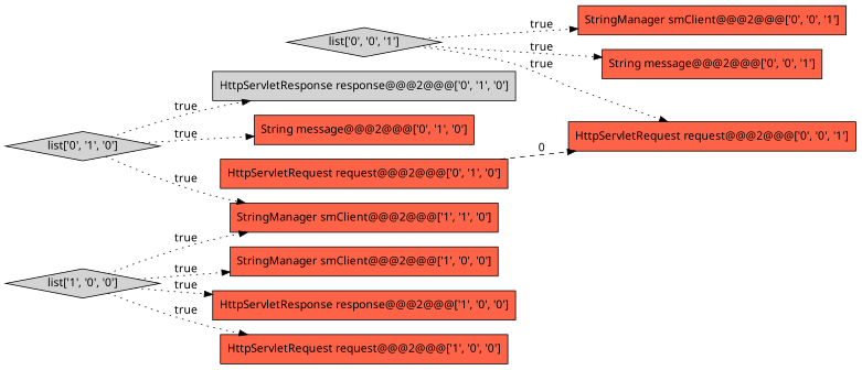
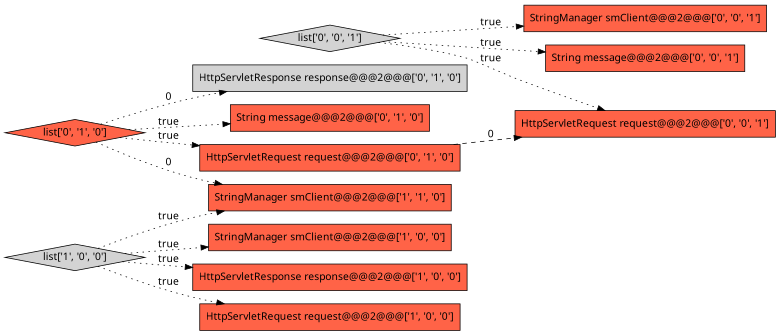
  digraph {
    fontname="Noto Sans"
    rankdir=LR
    node [fillcolor=tomato fontname="Noto Sans" shape=box style=filled]
    edge [fontname="Noto Sans" style=dotted]
    n1 [label="StringManager smClient@@@2@@@['0', '0', '1']"]
    n2 [fillcolor=lightgray label="HttpServletResponse response@@@2@@@['0', '1', '0']"]
    n3 [fillcolor=lightgray label="list['1', '0', '0']" shape=diamond]
    n4 [label="StringManager smClient@@@2@@@['1', '0', '0']"]
    n5 [label="StringManager smClient@@@2@@@['1', '1', '0']"]
    n6 [label="HttpServletResponse response@@@2@@@['1', '0', '0']"]
    n7 [label="HttpServletRequest request@@@2@@@['1', '0', '0']"]
    n8 [label="String message@@@2@@@['0', '1', '0']"]
    n9 [label="HttpServletRequest request@@@2@@@['0', '0', '1']"]
    n10 [label="String message@@@2@@@['0', '0', '1']"]
-   n11 [fillcolor=lightgray label="list['0', '1', '0']" shape=diamond]
+   n11 [label="list['0', '1', '0']" shape=diamond]
    n12 [label="HttpServletRequest request@@@2@@@['0', '1', '0']"]
    n13 [fillcolor=lightgray label="list['0', '0', '1']" shape=diamond]
    n3 -> n4 [label=true]
    n3 -> n5 [label=true]
    n3 -> n6 [label=true]
    n3 -> n7 [label=true]
-   n11 -> n2 [label=true]
-   n11 -> n5 [label=true]
+   n11 -> n2 [label=0]
+   n11 -> n5 [label=0]
    n11 -> n8 [label=true]
+   n11 -> n12 [label=true]
    n12 -> n9 [label=0 style=dashed]
    n13 -> n1 [label=true]
    n13 -> n9 [label=true]
    n13 -> n10 [label=true]
  }
